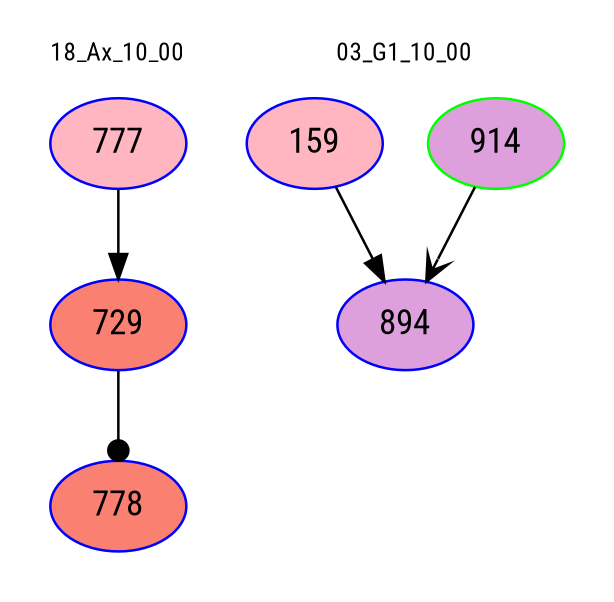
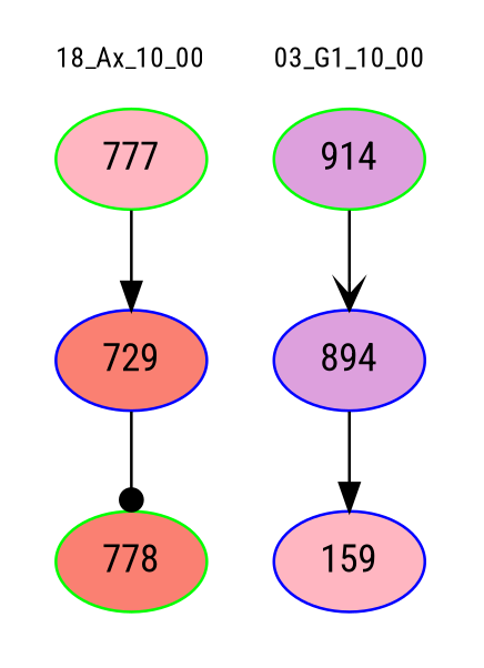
  digraph {
    fontname="Roboto Condensed"
    node [color=blue fillcolor=lightpink fontname="Roboto Condensed" style=filled]
    edge [arrowhead=normal color=black fontname="Roboto Condensed"]
-   n1 [label=777]
+   n1 [color=green label=777]
    n2 [fillcolor=salmon label=729]
-   n3 [fillcolor=salmon label=778]
+   n3 [color=green fillcolor=salmon label=778]
    n4 [color=green fillcolor=plum label=914]
    n5 [fillcolor=plum label=894]
    n6 [label=159]
    subgraph cluster_1 {
      color=white
      fontsize=10
      label="18_Ax_10_00"
      n1
      n2
      n3
    }
    subgraph cluster_2 {
      color=white
      fontsize=10
      label="03_G1_10_00"
      n4
      n5
      n6
    }
    n1 -> n2
    n2 -> n3 [arrowhead=dot]
    n4 -> n5 [arrowhead=vee]
-   n6 -> n5
+   n5 -> n6
  }
